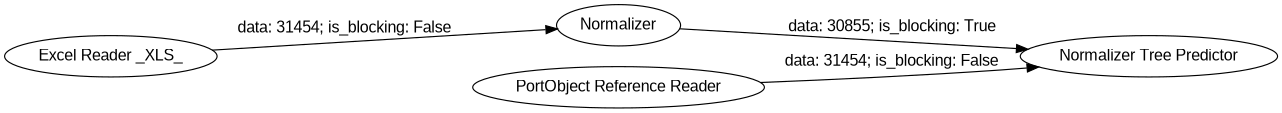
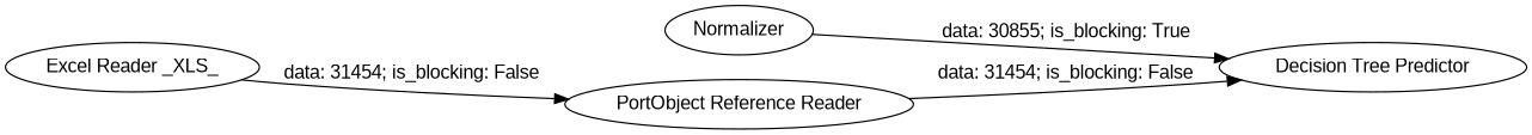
  digraph {
    fontname="Liberation Sans"
    rankdir=LR
    node [fontname="Liberation Sans"]
    edge [fontname="Liberation Sans"]
    n1 [label=Normalizer]
-   n2 [label="Normalizer Tree Predictor"]
+   n2 [label="Decision Tree Predictor"]
    n3 [label="Excel Reader _XLS_"]
    n4 [label="PortObject Reference Reader"]
    n1 -> n2 [label="data: 30855; is_blocking: True"]
-   n3 -> n1 [label="data: 31454; is_blocking: False"]
+   n3 -> n4 [label="data: 31454; is_blocking: False"]
    n4 -> n2 [label="data: 31454; is_blocking: False"]
  }
